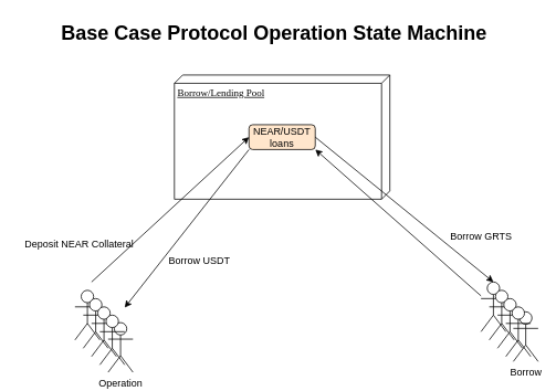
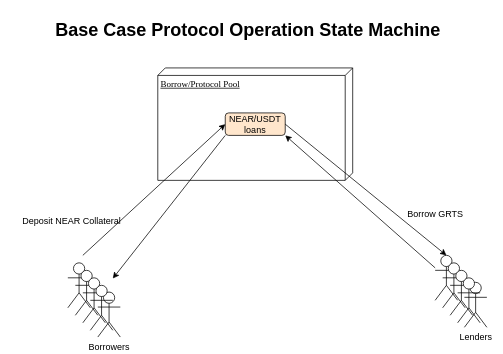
  <mxCell id="0" />
  <mxCell id="1" parent="0" />
- <mxCell id="2" value="Borrow/Lending Pool" style="verticalAlign=top;align=left;spacingTop=8;spacingLeft=2;spacingRight=12;shape=cube;size=10;direction=south;fontStyle=4;html=1;rounded=0;shadow=0;comic=0;labelBackgroundColor=none;strokeWidth=1;fontFamily=Verdana;fontSize=12" parent="1" vertex="1"><mxGeometry x="210" y="90" width="260" height="150" as="geometry" /></mxCell>
+ <mxCell id="2" value="Borrow/Protocol Pool" style="verticalAlign=top;align=left;spacingTop=8;spacingLeft=2;spacingRight=12;shape=cube;size=10;direction=south;fontStyle=4;html=1;rounded=0;shadow=0;comic=0;labelBackgroundColor=none;strokeWidth=1;fontFamily=Verdana;fontSize=12" parent="1" vertex="1"><mxGeometry x="210" y="90" width="260" height="150" as="geometry" /></mxCell>
  <mxCell id="3" value="NEAR/USDT loans" style="rounded=1;whiteSpace=wrap;html=1;fillColor=#ffe6cc;" vertex="1" parent="1"><mxGeometry x="300" y="150" width="80" height="30" as="geometry" /></mxCell>
  <mxCell id="4" value="Deposit NEAR Collateral" style="text;html=1;align=center;verticalAlign=middle;resizable=0;points=[];autosize=1;strokeColor=none;fillColor=none;" vertex="1" parent="1"><mxGeometry x="20" y="280" width="150" height="30" as="geometry" /></mxCell>
- <mxCell id="5" value="Operation" style="shape=umlActor;verticalLabelPosition=bottom;verticalAlign=top;html=1;outlineConnect=0;" vertex="1" parent="1"><mxGeometry x="130" y="389" width="30" height="60" as="geometry" /></mxCell>
+ <mxCell id="5" value="Borrowers" style="shape=umlActor;verticalLabelPosition=bottom;verticalAlign=top;html=1;outlineConnect=0;" vertex="1" parent="1"><mxGeometry x="130" y="389" width="30" height="60" as="geometry" /></mxCell>
  <mxCell id="6" value="" style="endArrow=classic;html=1;rounded=0;entryX=0;entryY=0.5;entryDx=0;entryDy=0;" edge="1" parent="1" target="3"><mxGeometry width="50" height="50" relative="1" as="geometry"><mxPoint x="110" y="340" as="sourcePoint" /><mxPoint x="160" y="290" as="targetPoint" /></mxGeometry></mxCell>
  <mxCell id="7" value="" style="endArrow=classic;html=1;rounded=0;exitX=0;exitY=1;exitDx=0;exitDy=0;" edge="1" parent="1" source="3"><mxGeometry width="50" height="50" relative="1" as="geometry"><mxPoint x="370" y="180" as="sourcePoint" /><mxPoint x="150" y="370.909" as="targetPoint" /></mxGeometry></mxCell>
- <mxCell id="8" value="Borrow USDT" style="text;html=1;align=center;verticalAlign=middle;resizable=0;points=[];autosize=1;strokeColor=none;fillColor=none;" vertex="1" parent="1"><mxGeometry x="190" y="300" width="100" height="30" as="geometry" /></mxCell>
- <mxCell id="9" value="Borrow" style="shape=umlActor;verticalLabelPosition=bottom;verticalAlign=top;html=1;outlineConnect=0;" vertex="1" parent="1"><mxGeometry x="619" y="376" width="30" height="60" as="geometry" /></mxCell>
+ <mxCell id="9" value="Lenders" style="shape=umlActor;verticalLabelPosition=bottom;verticalAlign=top;html=1;outlineConnect=0;" vertex="1" parent="1"><mxGeometry x="619" y="376" width="30" height="60" as="geometry" /></mxCell>
  <mxCell id="10" value="Borrow GRTS" style="text;html=1;align=center;verticalAlign=middle;resizable=0;points=[];autosize=1;strokeColor=none;fillColor=none;" vertex="1" parent="1"><mxGeometry x="530" y="270" width="100" height="30" as="geometry" /></mxCell>
  <mxCell id="11" value="" style="shape=umlActor;verticalLabelPosition=bottom;verticalAlign=top;html=1;outlineConnect=0;" vertex="1" parent="1"><mxGeometry x="90" y="350" width="30" height="60" as="geometry" /></mxCell>
  <mxCell id="12" value="" style="shape=umlActor;verticalLabelPosition=bottom;verticalAlign=top;html=1;outlineConnect=0;" vertex="1" parent="1"><mxGeometry x="100" y="360" width="30" height="60" as="geometry" /></mxCell>
  <mxCell id="13" value="" style="shape=umlActor;verticalLabelPosition=bottom;verticalAlign=top;html=1;outlineConnect=0;" vertex="1" parent="1"><mxGeometry x="110" y="370" width="30" height="60" as="geometry" /></mxCell>
  <mxCell id="14" value="" style="shape=umlActor;verticalLabelPosition=bottom;verticalAlign=top;html=1;outlineConnect=0;" vertex="1" parent="1"><mxGeometry x="120" y="380" width="30" height="60" as="geometry" /></mxCell>
  <mxCell id="15" value="" style="shape=umlActor;verticalLabelPosition=bottom;verticalAlign=top;html=1;outlineConnect=0;" vertex="1" parent="1"><mxGeometry x="580" y="340" width="30" height="60" as="geometry" /></mxCell>
  <mxCell id="16" value="" style="shape=umlActor;verticalLabelPosition=bottom;verticalAlign=top;html=1;outlineConnect=0;" vertex="1" parent="1"><mxGeometry x="590" y="350" width="30" height="60" as="geometry" /></mxCell>
  <mxCell id="17" value="" style="shape=umlActor;verticalLabelPosition=bottom;verticalAlign=top;html=1;outlineConnect=0;" vertex="1" parent="1"><mxGeometry x="600" y="360" width="30" height="60" as="geometry" /></mxCell>
  <mxCell id="18" value="" style="shape=umlActor;verticalLabelPosition=bottom;verticalAlign=top;html=1;outlineConnect=0;" vertex="1" parent="1"><mxGeometry x="610" y="370" width="30" height="60" as="geometry" /></mxCell>
  <mxCell id="19" value="" style="endArrow=classic;html=1;rounded=0;entryX=1;entryY=1;entryDx=0;entryDy=0;" edge="1" parent="1" source="15" target="3"><mxGeometry width="50" height="50" relative="1" as="geometry"><mxPoint x="370" y="180" as="sourcePoint" /><mxPoint x="420" y="130" as="targetPoint" /></mxGeometry></mxCell>
  <mxCell id="20" value="" style="endArrow=classic;html=1;rounded=0;exitX=1;exitY=0.5;exitDx=0;exitDy=0;entryX=0.5;entryY=0;entryDx=0;entryDy=0;entryPerimeter=0;" edge="1" parent="1" source="3" target="15"><mxGeometry width="50" height="50" relative="1" as="geometry"><mxPoint x="370" y="180" as="sourcePoint" /><mxPoint x="420" y="130" as="targetPoint" /></mxGeometry></mxCell>
  <mxCell id="21" value="Base Case Protocol Operation State Machine" style="text;strokeColor=none;fillColor=none;html=1;fontSize=24;fontStyle=1;verticalAlign=middle;align=center;" vertex="1" parent="1"><mxGeometry x="30" y="20" width="600" height="40" as="geometry" /></mxCell>
